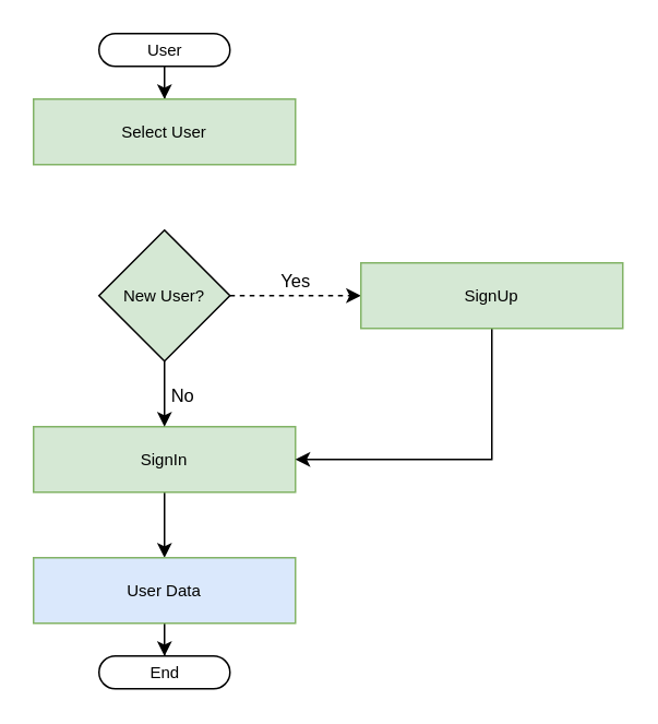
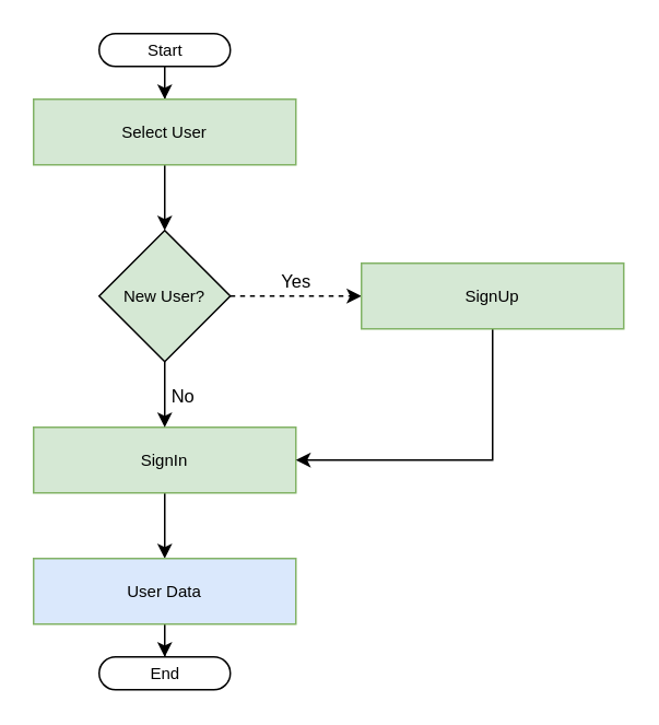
  <mxCell id="0" />
  <mxCell id="1" parent="0" />
  <mxCell id="2" style="edgeStyle=orthogonalEdgeStyle;rounded=0;orthogonalLoop=1;jettySize=auto;html=1;entryX=0.5;entryY=0;entryDx=0;entryDy=0;" parent="1" source="3" target="17" edge="1"><mxGeometry relative="1" as="geometry" /></mxCell>
- <mxCell id="3" value="User" style="html=1;dashed=0;whitespace=wrap;shape=mxgraph.dfd.start;fontSize=10;" parent="1" vertex="1"><mxGeometry x="60" y="20" width="80" height="20" as="geometry" /></mxCell>
+ <mxCell id="3" value="Start" style="html=1;dashed=0;whitespace=wrap;shape=mxgraph.dfd.start;fontSize=10;" parent="1" vertex="1"><mxGeometry x="60" y="20" width="80" height="20" as="geometry" /></mxCell>
  <mxCell id="4" style="edgeStyle=orthogonalEdgeStyle;rounded=0;orthogonalLoop=1;jettySize=auto;html=1;entryX=0.5;entryY=0;entryDx=0;entryDy=0;" parent="1" source="5" target="14" edge="1"><mxGeometry relative="1" as="geometry" /></mxCell>
  <mxCell id="5" value="SignIn" style="rounded=0;whiteSpace=wrap;html=1;fontSize=10;fillColor=#d5e8d4;strokeColor=#82b366;" parent="1" vertex="1"><mxGeometry x="20" y="260" width="160" height="40" as="geometry" /></mxCell>
  <mxCell id="6" style="edgeStyle=orthogonalEdgeStyle;rounded=0;orthogonalLoop=1;jettySize=auto;html=1;entryX=0.5;entryY=0;entryDx=0;entryDy=0;" parent="1" source="10" target="5" edge="1"><mxGeometry relative="1" as="geometry"><mxPoint x="-100" y="220" as="targetPoint" /><Array as="points" /></mxGeometry></mxCell>
  <mxCell id="7" value="No" style="edgeLabel;html=1;align=center;verticalAlign=middle;resizable=0;points=[];" parent="6" vertex="1" connectable="0"><mxGeometry x="0.179" y="1" relative="1" as="geometry"><mxPoint x="9" y="-3.81" as="offset" /></mxGeometry></mxCell>
  <mxCell id="8" style="edgeStyle=orthogonalEdgeStyle;rounded=0;orthogonalLoop=1;jettySize=auto;html=1;entryX=0;entryY=0.5;entryDx=0;entryDy=0;dashed=1;" parent="1" source="10" target="12" edge="1"><mxGeometry relative="1" as="geometry" /></mxCell>
  <mxCell id="9" value="Yes" style="edgeLabel;html=1;align=center;verticalAlign=middle;resizable=0;points=[];" parent="8" vertex="1" connectable="0"><mxGeometry x="0.337" y="1" relative="1" as="geometry"><mxPoint x="-13.33" y="-9" as="offset" /></mxGeometry></mxCell>
  <mxCell id="10" value="New User?" style="rhombus;whiteSpace=wrap;html=1;fontSize=10;fillColor=#d5e8d4;" parent="1" vertex="1"><mxGeometry x="60" y="140" width="80" height="80" as="geometry" /></mxCell>
  <mxCell id="11" style="edgeStyle=orthogonalEdgeStyle;rounded=0;orthogonalLoop=1;jettySize=auto;html=1;entryX=1;entryY=0.5;entryDx=0;entryDy=0;" parent="1" source="12" target="5" edge="1"><mxGeometry relative="1" as="geometry"><Array as="points"><mxPoint x="300" y="280" /></Array></mxGeometry></mxCell>
  <mxCell id="12" value="SignUp" style="rounded=0;whiteSpace=wrap;html=1;fontSize=10;fillColor=#d5e8d4;strokeColor=#82b366;" parent="1" vertex="1"><mxGeometry x="220" y="160" width="160" height="40" as="geometry" /></mxCell>
  <mxCell id="13" style="edgeStyle=orthogonalEdgeStyle;rounded=0;orthogonalLoop=1;jettySize=auto;html=1;entryX=0.5;entryY=0.5;entryDx=0;entryDy=-10;entryPerimeter=0;" parent="1" source="14" target="15" edge="1"><mxGeometry relative="1" as="geometry" /></mxCell>
  <mxCell id="14" value="User Data" style="rounded=0;whiteSpace=wrap;html=1;fontSize=10;fillColor=#dae8fc;strokeColor=#82b366;" parent="1" vertex="1"><mxGeometry x="20" y="340" width="160" height="40" as="geometry" /></mxCell>
  <mxCell id="15" value="End" style="html=1;dashed=0;whitespace=wrap;shape=mxgraph.dfd.start;fontSize=10;" parent="1" vertex="1"><mxGeometry x="60" y="400" width="80" height="20" as="geometry" /></mxCell>
+ <mxCell id="16" value="" style="edgeStyle=orthogonalEdgeStyle;rounded=0;orthogonalLoop=1;jettySize=auto;html=1;" parent="1" source="17" target="10" edge="1"><mxGeometry relative="1" as="geometry" /></mxCell>
  <mxCell id="17" value="Select User" style="rounded=0;whiteSpace=wrap;html=1;fontSize=10;fillColor=#d5e8d4;strokeColor=#82b366;" parent="1" vertex="1"><mxGeometry x="20" y="60" width="160" height="40" as="geometry" /></mxCell>
